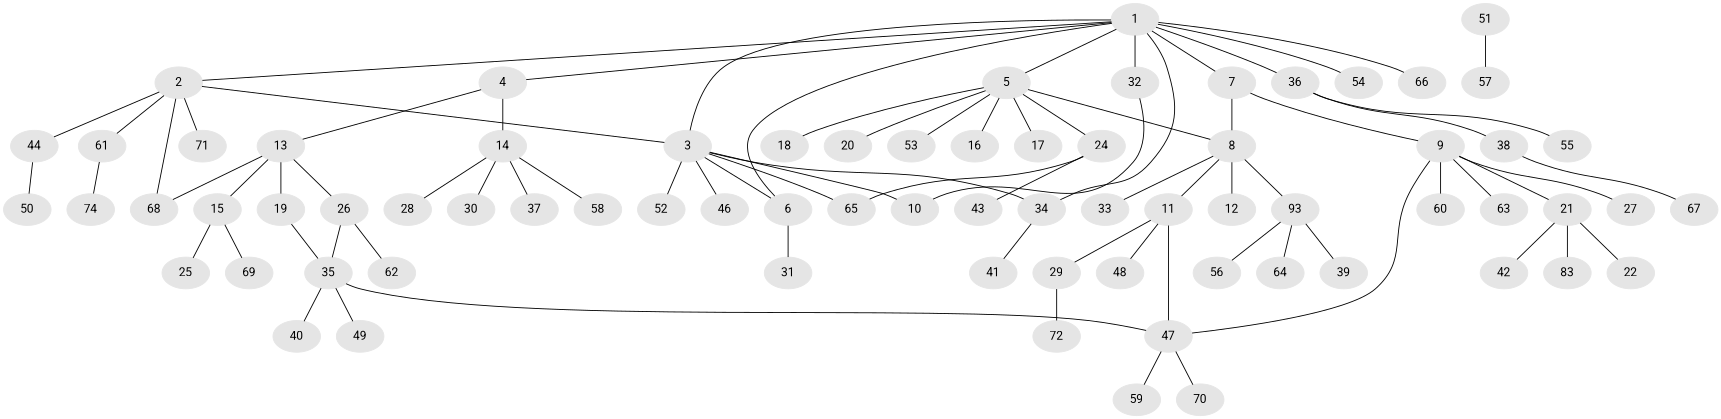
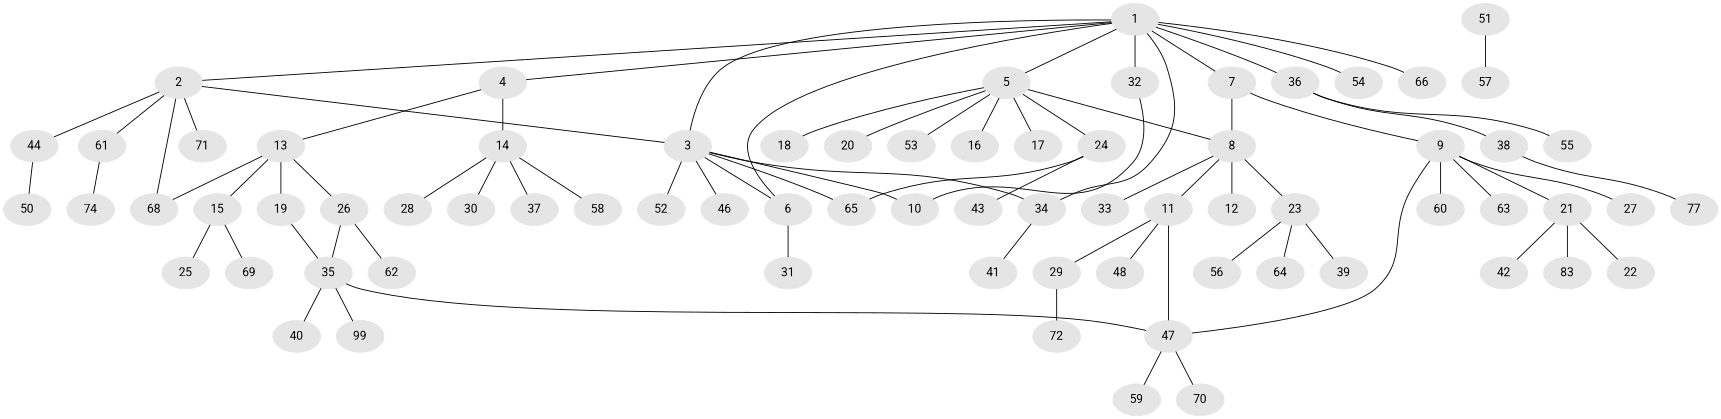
  graph {
    fontname=Roboto
    node [color=gray90 fontname=Roboto style=filled]
    edge [fontname=Roboto]
    1
    2
    3
    4
    5
    6
    7
    32
    34
    36
    54
    66
    44
    61
    68
    71
    10
    46
    52
    65
    13
    14
    8
    16
    17
    18
    20
    24
    53
    31
    9
    41
    38
    55
    50
    74
    15
    19
    26
    28
    30
    37
    58
    11
    12
-   23 [label=93]
+   23
    33
    43
    21
    27
    47
    60
    63
    29
    48
    39
    56
    64
    22
    42
    n61 [label=83]
    59
    70
    72
    25
    69
    35
    62
    40
-   49
+   49 [label=99]
    51
    57
-   67
+   67 [label=77]
    1 -- 2
    1 -- 3
    1 -- 4
    1 -- 5
    1 -- 6
    1 -- 7
    1 -- 32
    1 -- 34
    1 -- 36
    1 -- 54
    1 -- 66
    2 -- 3
    2 -- 44
    2 -- 61
    2 -- 68
    2 -- 71
    3 -- 6
    3 -- 34
    3 -- 10
    3 -- 46
    3 -- 52
    3 -- 65
    4 -- 13
    4 -- 14
    5 -- 8
    5 -- 16
    5 -- 17
    5 -- 18
    5 -- 20
    5 -- 24
    5 -- 53
    6 -- 31
    7 -- 8
    7 -- 9
    32 -- 10
    34 -- 41
    36 -- 38
    36 -- 55
    44 -- 50
    61 -- 74
    13 -- 68
    13 -- 15
    13 -- 19
    13 -- 26
    14 -- 28
    14 -- 30
    14 -- 37
    14 -- 58
    8 -- 11
    8 -- 12
    8 -- 23
    8 -- 33
    24 -- 65
    24 -- 43
    9 -- 21
    9 -- 27
    9 -- 47
    9 -- 60
    9 -- 63
    38 -- 67
    15 -- 25
    15 -- 69
    19 -- 35
    26 -- 35
    26 -- 62
    11 -- 47
    11 -- 29
    11 -- 48
    23 -- 39
    23 -- 56
    23 -- 64
    21 -- 22
    21 -- 42
    21 -- n61
    47 -- 59
    47 -- 70
    29 -- 72
    35 -- 47
    35 -- 40
    35 -- 49
    51 -- 57
  }
